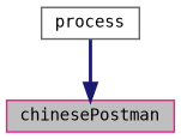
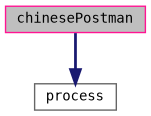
  digraph {
    rankdir=TB
    fontname="DejaVu Sans Mono"
    node [fontname="DejaVu Sans Mono" fontsize=10 shape=record style=filled]
    n1 [color=deeppink fillcolor=grey75 fontcolor=black height=0.2 label=chinesePostman width=0.4]
    n2 [color=gray40 fillcolor=white height=0.2 label=process width=0.4]
-   n2 -> n1 [color=midnightblue fontname="DejaVu Sans Mono" fontsize=10 labelfontname=Helvetica labelfontsize=10 style=bold arrowhead=normal]
+   n1 -> n2 [color=midnightblue fontname="DejaVu Sans Mono" fontsize=10 labelfontname=Helvetica labelfontsize=10 style=bold arrowhead=normal]
  }
